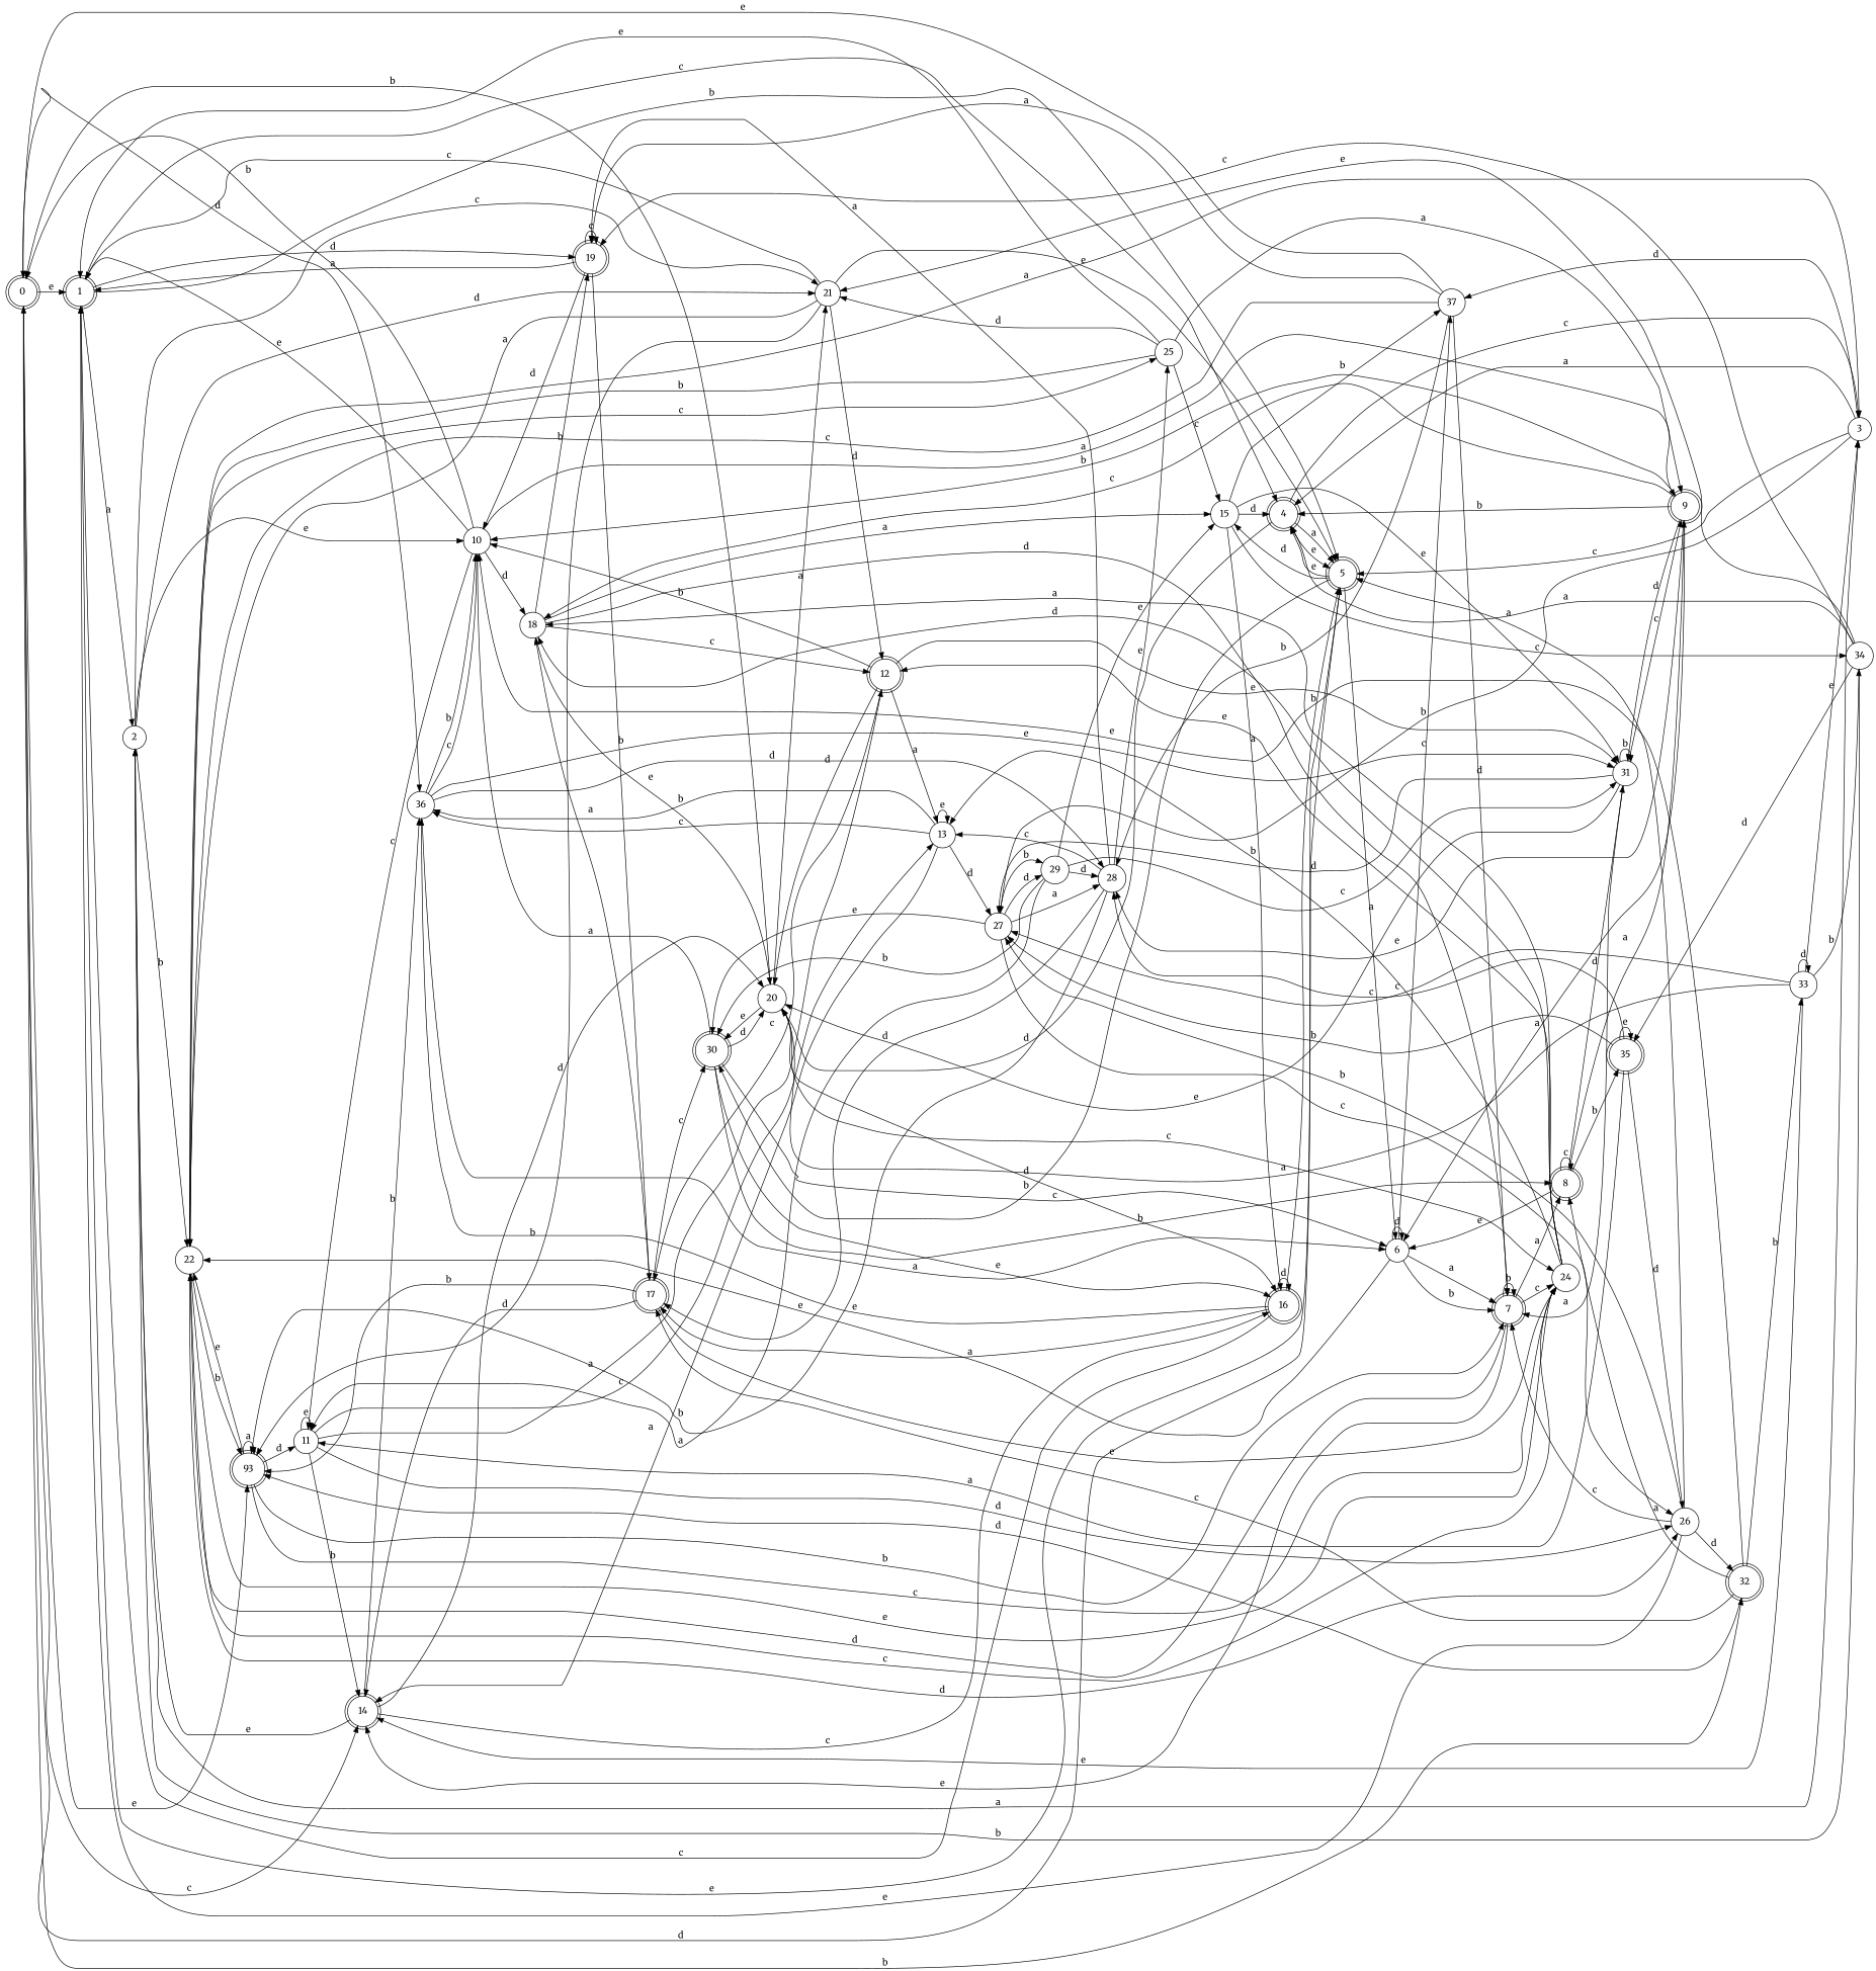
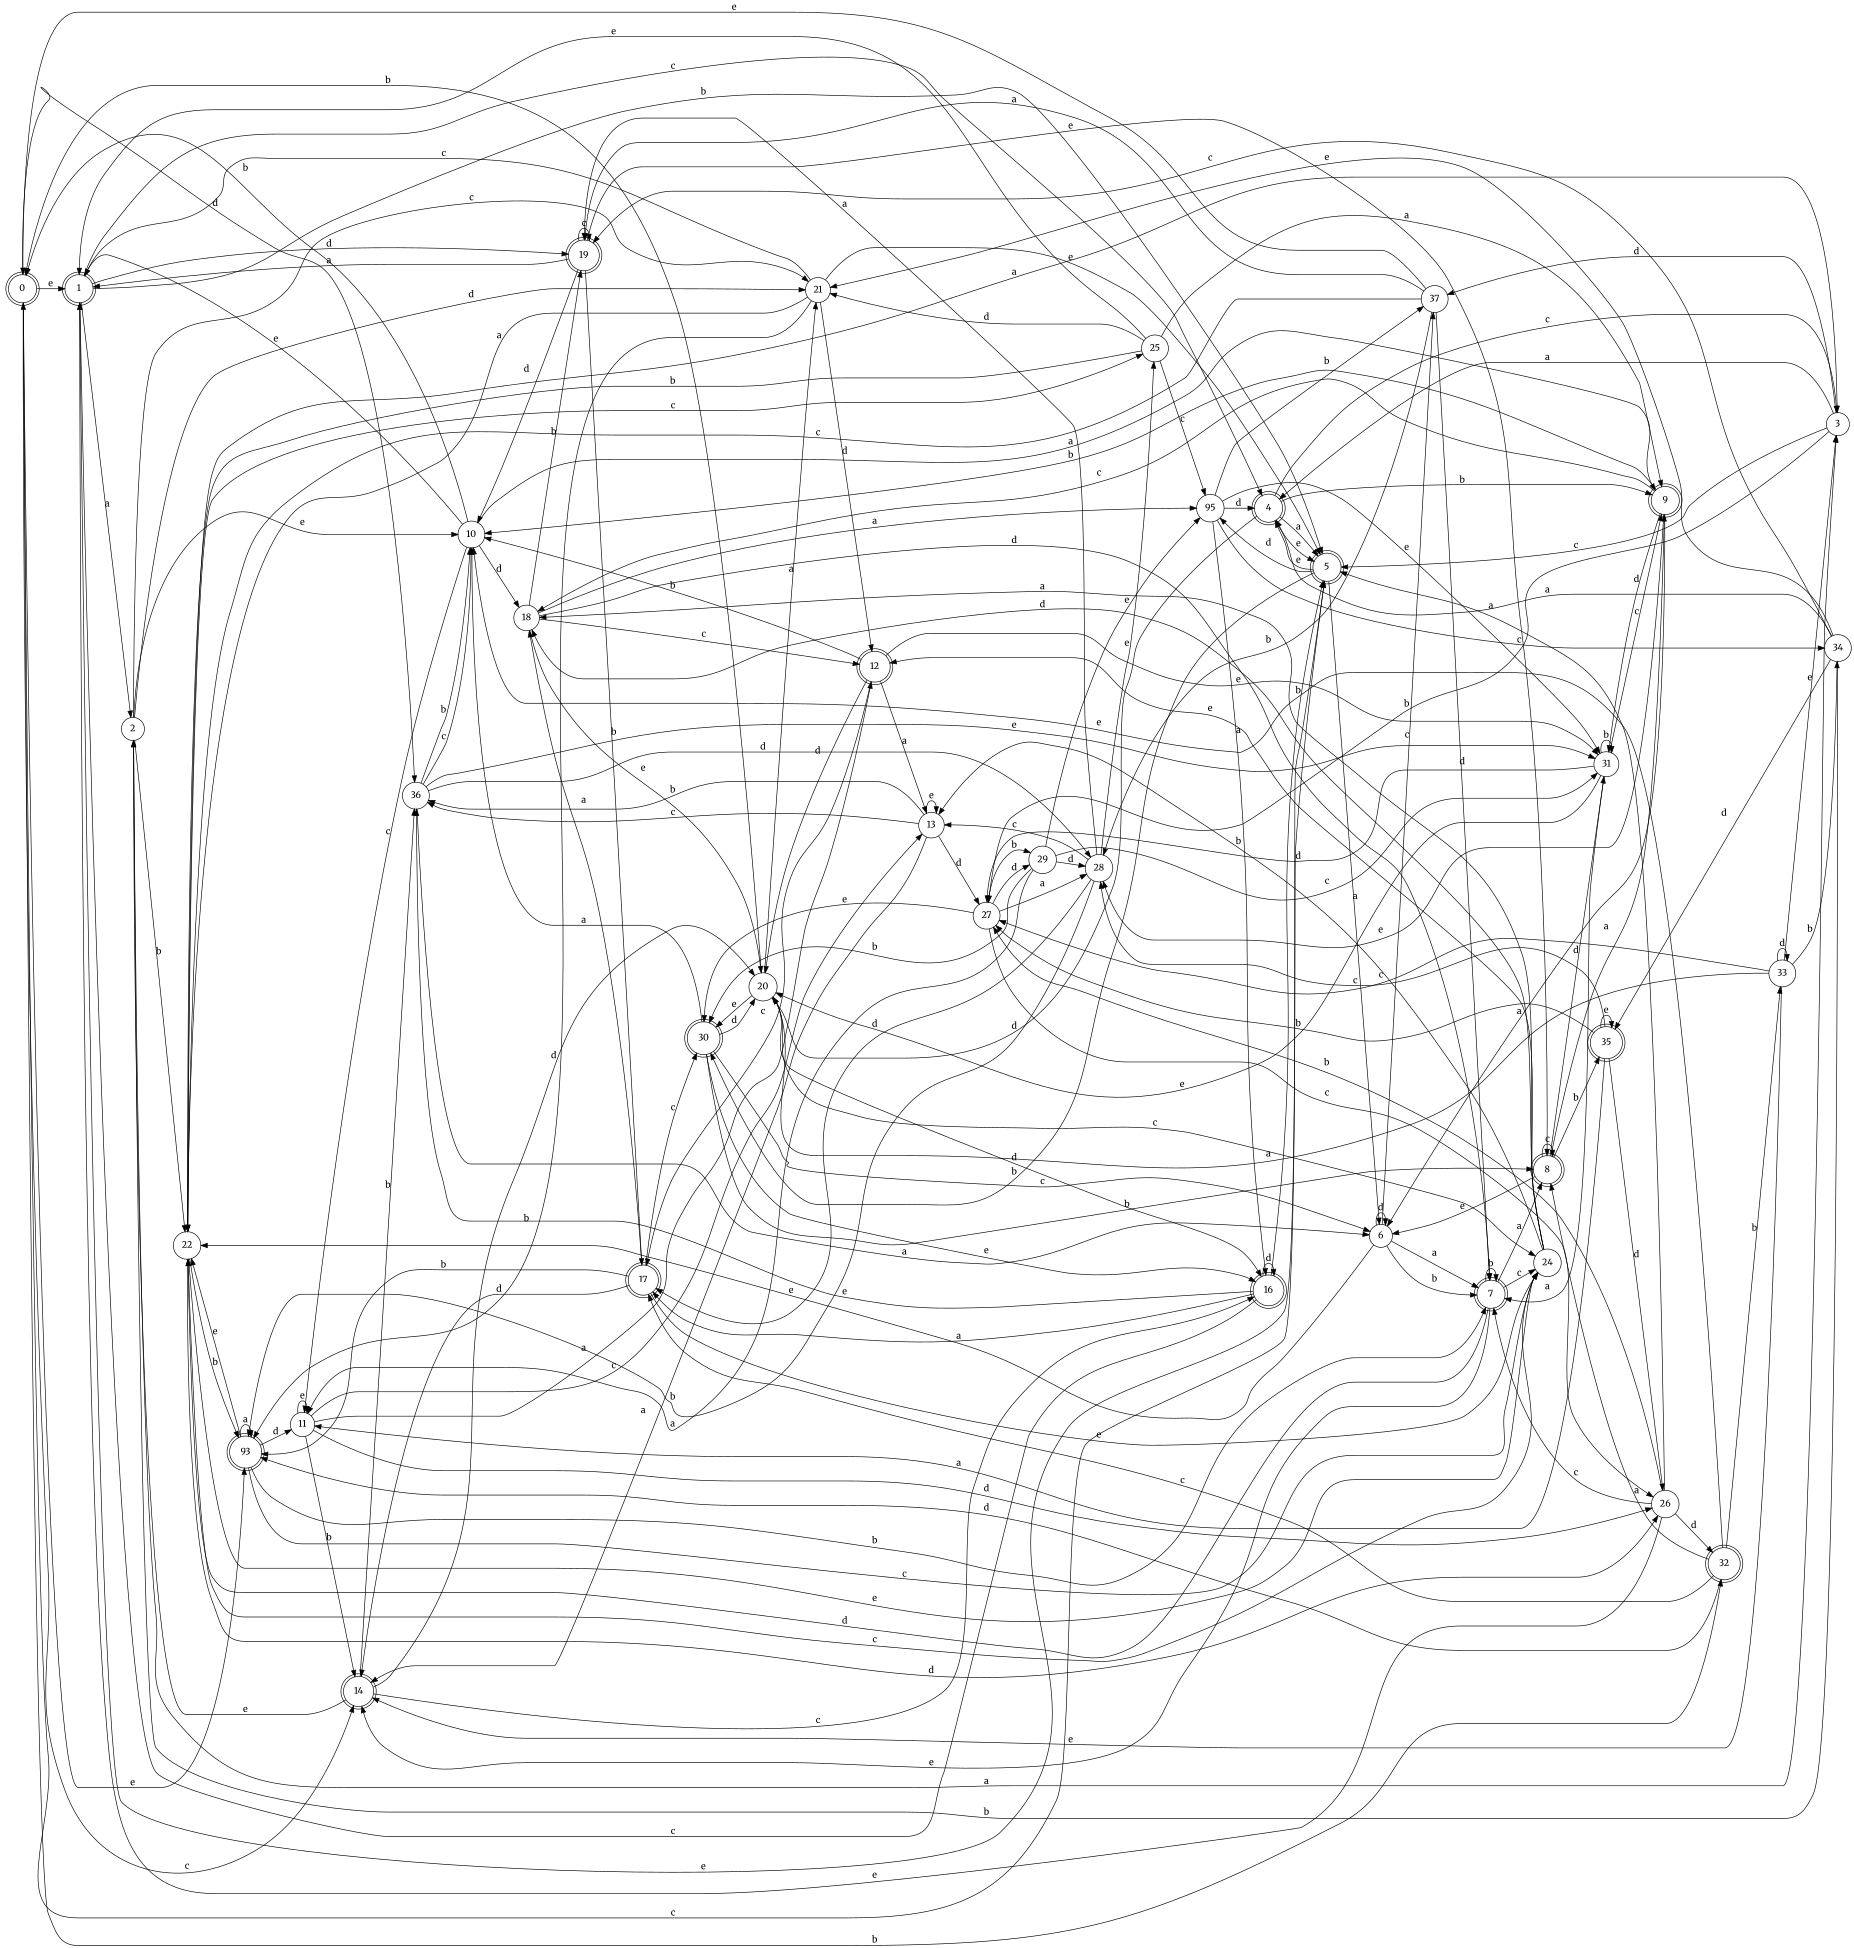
  digraph {
    fontname=Merriweather
    rankdir=LR
    node [color=black fillcolor=white fontname=Merriweather shape=circle style=filled]
    edge [fontname=Merriweather]
    n1 [label=0 shape=doublecircle style="rounded,filled"]
    n2 [label=1 shape=doublecircle style="rounded,filled"]
    n3 [label=14 shape=doublecircle style="rounded,filled"]
    n4 [label=93 shape=doublecircle style="rounded,filled"]
    n5 [label=32 shape=doublecircle style="rounded,filled"]
    n6 [label=36]
    n7 [label=2]
    n8 [label=4 shape=doublecircle style="rounded,filled"]
    n9 [label=5 shape=doublecircle style="rounded,filled"]
    n10 [label=19 shape=doublecircle style="rounded,filled"]
    n11 [label=20]
    n12 [label=16 shape=doublecircle style="rounded,filled"]
    n13 [label=22]
    n14 [label=7 shape=doublecircle style="rounded,filled"]
    n15 [label=24]
    n16 [label=11]
    n17 [label=10]
    n18 [label=33]
    n19 [label=8 shape=doublecircle style="rounded,filled"]
    n20 [label=17 shape=doublecircle style="rounded,filled"]
    n21 [label=6]
    n22 [label=31]
    n23 [label=28]
    n24 [label=3]
    n25 [label=21]
    n26 [label=9 shape=doublecircle style="rounded,filled"]
-   n27 [label=15]
+   n27 [label=95]
    n28 [label=30 shape=doublecircle style="rounded,filled"]
    n29 [label=27]
    n30 [label=37]
    n31 [label=18]
    n32 [label=12 shape=doublecircle style="rounded,filled"]
    n33 [label=26]
    n34 [label=25]
    n35 [label=29]
    n36 [label=34]
    n37 [label=35 shape=doublecircle style="rounded,filled"]
    n38 [label=13]
    n1 -> n2 [label=e]
    n1 -> n3 [label=c]
    n1 -> n4 [label=e]
    n1 -> n5 [label=b]
    n1 -> n6 [label=d]
    n2 -> n7 [label=a]
    n2 -> n8 [label=c]
    n2 -> n9 [label=b]
    n2 -> n9 [label=e]
    n2 -> n10 [label=d]
    n3 -> n6 [label=b]
    n3 -> n7 [label=e]
    n3 -> n11 [label=d]
    n3 -> n12 [label=c]
    n4 -> n4 [label=a]
    n4 -> n13 [label=e]
    n4 -> n14 [label=b]
    n4 -> n15 [label=c]
    n4 -> n16 [label=d]
    n5 -> n4 [label=d]
    n5 -> n17 [label=e]
    n5 -> n18 [label=b]
    n5 -> n19 [label=a]
    n5 -> n20 [label=c]
    n6 -> n17 [label=b]
    n6 -> n17 [label=c]
    n6 -> n21 [label=a]
    n6 -> n22 [label=e]
    n6 -> n23 [label=d]
    n7 -> n13 [label=b]
    n7 -> n17 [label=e]
    n7 -> n24 [label=a]
    n7 -> n25 [label=c]
    n7 -> n25 [label=d]
    n8 -> n9 [label=a]
    n8 -> n9 [label=e]
    n8 -> n11 [label=d]
    n8 -> n24 [label=c]
-   n26 -> n8 [label=b]
-   n9 -> n1 [label=d]
+   n8 -> n26 [label=b]
+   n9 -> n1 [label=c]
    n9 -> n8 [label=e]
    n9 -> n21 [label=a]
    n9 -> n27 [label=d]
    n9 -> n28 [label=b]
    n10 -> n2 [label=a]
    n10 -> n10 [label=c]
    n10 -> n17 [label=d]
+   n10 -> n19 [label=e]
    n10 -> n20 [label=b]
    n11 -> n1 [label=b]
    n11 -> n12 [label=d]
    n11 -> n15 [label=c]
    n11 -> n25 [label=a]
    n11 -> n28 [label=e]
    n12 -> n2 [label=c]
    n12 -> n6 [label=e]
    n12 -> n9 [label=b]
    n12 -> n12 [label=d]
    n12 -> n20 [label=a]
    n13 -> n4 [label=b]
    n13 -> n15 [label=e]
    n13 -> n24 [label=a]
    n13 -> n33 [label=d]
    n13 -> n34 [label=c]
    n14 -> n3 [label=e]
    n14 -> n13 [label=d]
    n14 -> n14 [label=b]
    n14 -> n15 [label=c]
    n14 -> n19 [label=a]
    n15 -> n13 [label=c]
    n15 -> n31 [label=a]
    n15 -> n31 [label=d]
    n15 -> n32 [label=e]
    n15 -> n38 [label=b]
    n16 -> n3 [label=b]
    n16 -> n16 [label=e]
    n16 -> n32 [label=a]
    n16 -> n33 [label=d]
    n16 -> n38 [label=c]
    n17 -> n1 [label=b]
    n17 -> n2 [label=e]
    n17 -> n16 [label=c]
    n17 -> n26 [label=a]
    n17 -> n31 [label=d]
    n18 -> n3 [label=e]
    n18 -> n11 [label=a]
    n18 -> n18 [label=d]
    n18 -> n24 [label=e]
    n18 -> n29 [label=c]
    n18 -> n36 [label=b]
    n19 -> n19 [label=c]
    n19 -> n21 [label=e]
    n19 -> n22 [label=d]
    n19 -> n26 [label=a]
    n19 -> n37 [label=b]
    n20 -> n3 [label=d]
    n20 -> n4 [label=b]
    n20 -> n15 [label=e]
    n20 -> n28 [label=c]
    n20 -> n31 [label=a]
    n21 -> n13 [label=e]
    n21 -> n14 [label=a]
    n21 -> n14 [label=b]
    n21 -> n21 [label=d]
    n21 -> n30 [label=c]
    n22 -> n11 [label=e]
    n22 -> n14 [label=a]
    n22 -> n22 [label=b]
    n22 -> n26 [label=c]
    n22 -> n29 [label=d]
    n23 -> n4 [label=b]
    n23 -> n10 [label=a]
    n23 -> n20 [label=d]
    n23 -> n34 [label=e]
    n23 -> n38 [label=c]
    n24 -> n8 [label=a]
    n24 -> n9 [label=c]
    n24 -> n29 [label=b]
    n24 -> n30 [label=d]
    n25 -> n2 [label=c]
    n25 -> n4 [label=b]
    n25 -> n9 [label=e]
    n25 -> n13 [label=a]
    n25 -> n32 [label=d]
    n26 -> n17 [label=b]
    n26 -> n21 [label=a]
    n26 -> n22 [label=d]
    n26 -> n23 [label=e]
    n26 -> n31 [label=c]
    n27 -> n8 [label=d]
    n27 -> n12 [label=a]
    n27 -> n22 [label=e]
    n27 -> n30 [label=b]
    n27 -> n36 [label=c]
    n28 -> n11 [label=d]
    n28 -> n12 [label=e]
    n28 -> n17 [label=a]
    n28 -> n19 [label=b]
    n28 -> n21 [label=c]
    n29 -> n23 [label=a]
    n29 -> n28 [label=e]
    n29 -> n33 [label=c]
    n29 -> n35 [label=b]
    n29 -> n35 [label=d]
    n30 -> n1 [label=e]
    n30 -> n10 [label=a]
    n30 -> n13 [label=c]
    n30 -> n14 [label=d]
    n30 -> n23 [label=b]
    n31 -> n10 [label=b]
    n31 -> n11 [label=e]
    n31 -> n14 [label=d]
    n31 -> n27 [label=a]
    n31 -> n32 [label=c]
    n32 -> n11 [label=d]
    n32 -> n17 [label=b]
    n32 -> n20 [label=c]
    n32 -> n22 [label=e]
    n32 -> n38 [label=a]
    n33 -> n2 [label=e]
    n33 -> n5 [label=d]
    n33 -> n9 [label=a]
    n33 -> n14 [label=c]
    n33 -> n29 [label=b]
    n34 -> n2 [label=e]
    n34 -> n13 [label=b]
    n34 -> n25 [label=d]
    n34 -> n26 [label=a]
    n34 -> n27 [label=c]
    n35 -> n16 [label=a]
    n35 -> n22 [label=c]
    n35 -> n23 [label=d]
    n35 -> n27 [label=e]
    n35 -> n28 [label=b]
    n36 -> n7 [label=b]
    n36 -> n8 [label=a]
    n36 -> n10 [label=c]
    n36 -> n25 [label=e]
    n36 -> n37 [label=d]
    n37 -> n16 [label=a]
    n37 -> n23 [label=c]
    n37 -> n29 [label=b]
    n37 -> n33 [label=d]
    n37 -> n37 [label=e]
    n38 -> n3 [label=a]
    n38 -> n6 [label=b]
    n38 -> n6 [label=c]
    n38 -> n29 [label=d]
    n38 -> n38 [label=e]
  }
